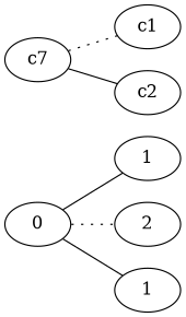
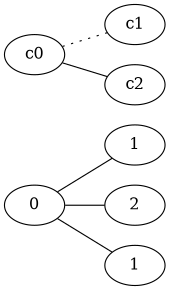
  graph {
    rankdir=LR
    n1 [label=0]
    n2 [label=1]
    n3 [label=2]
    n4 [label=1]
-   c0 [label=c7]
+   c0
    c1
    c2
    n1 -- n2
-   n1 -- n3 [style=dotted]
+   n1 -- n3 [style=solid]
    n1 -- n4
    c0 -- c1 [style=dotted]
    c0 -- c2 [style=solid]
  }
